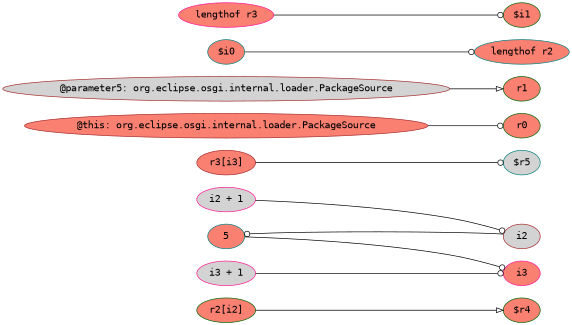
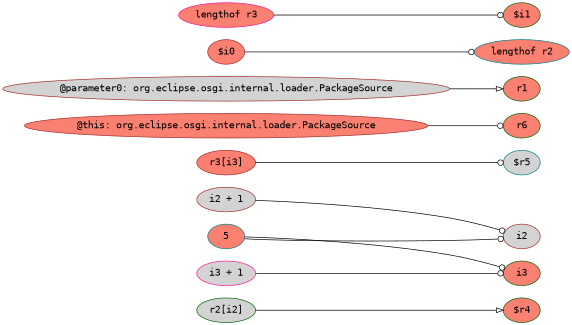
  digraph {
    fontname="DejaVu Sans Mono"
    rankdir=LR
    node [color=darkgreen fillcolor=salmon fontname="DejaVu Sans Mono" style=filled]
    edge [arrowhead=odot fontname="DejaVu Sans Mono"]
-   n1 [label="r2[i2]"]
+   n1 [fillcolor=lightgrey label="r2[i2]"]
    n2 [label="$r4"]
    n3 [color=teal label=5]
    n4 [color=brown fillcolor=lightgrey label=i2]
-   n5 [color=deeppink label=i3]
+   n5 [label=i3]
    n6 [color=deeppink fillcolor=lightgrey label="i3 + 1"]
    n7 [color=brown label="r3[i3]"]
    n8 [color=teal fillcolor=lightgrey label="$r5"]
    n9 [color=brown label="@this: org.eclipse.osgi.internal.loader.PackageSource"]
-   n10 [label=r0]
-   n11 [color=brown fillcolor=lightgrey label="@parameter5: org.eclipse.osgi.internal.loader.PackageSource"]
+   n10 [label=r6]
+   n11 [color=brown fillcolor=lightgrey label="@parameter0: org.eclipse.osgi.internal.loader.PackageSource"]
    n12 [label=r1]
    n13 [color=teal label="lengthof r2"]
-   n14 [color=teal label="$i0"]
+   n14 [color=brown label="$i0"]
    n15 [color=deeppink label="lengthof r3"]
    n16 [label="$i1"]
-   n17 [color=deeppink fillcolor=lightgrey label="i2 + 1"]
+   n17 [color=brown fillcolor=lightgrey label="i2 + 1"]
    n1 -> n2 [arrowhead=onormal]
-   n4 -> n3
+   n3 -> n4
    n3 -> n5
    n6 -> n5
    n7 -> n8
    n9 -> n10
    n11 -> n12 [arrowhead=onormal]
    n14 -> n13
    n15 -> n16
    n17 -> n4
  }
